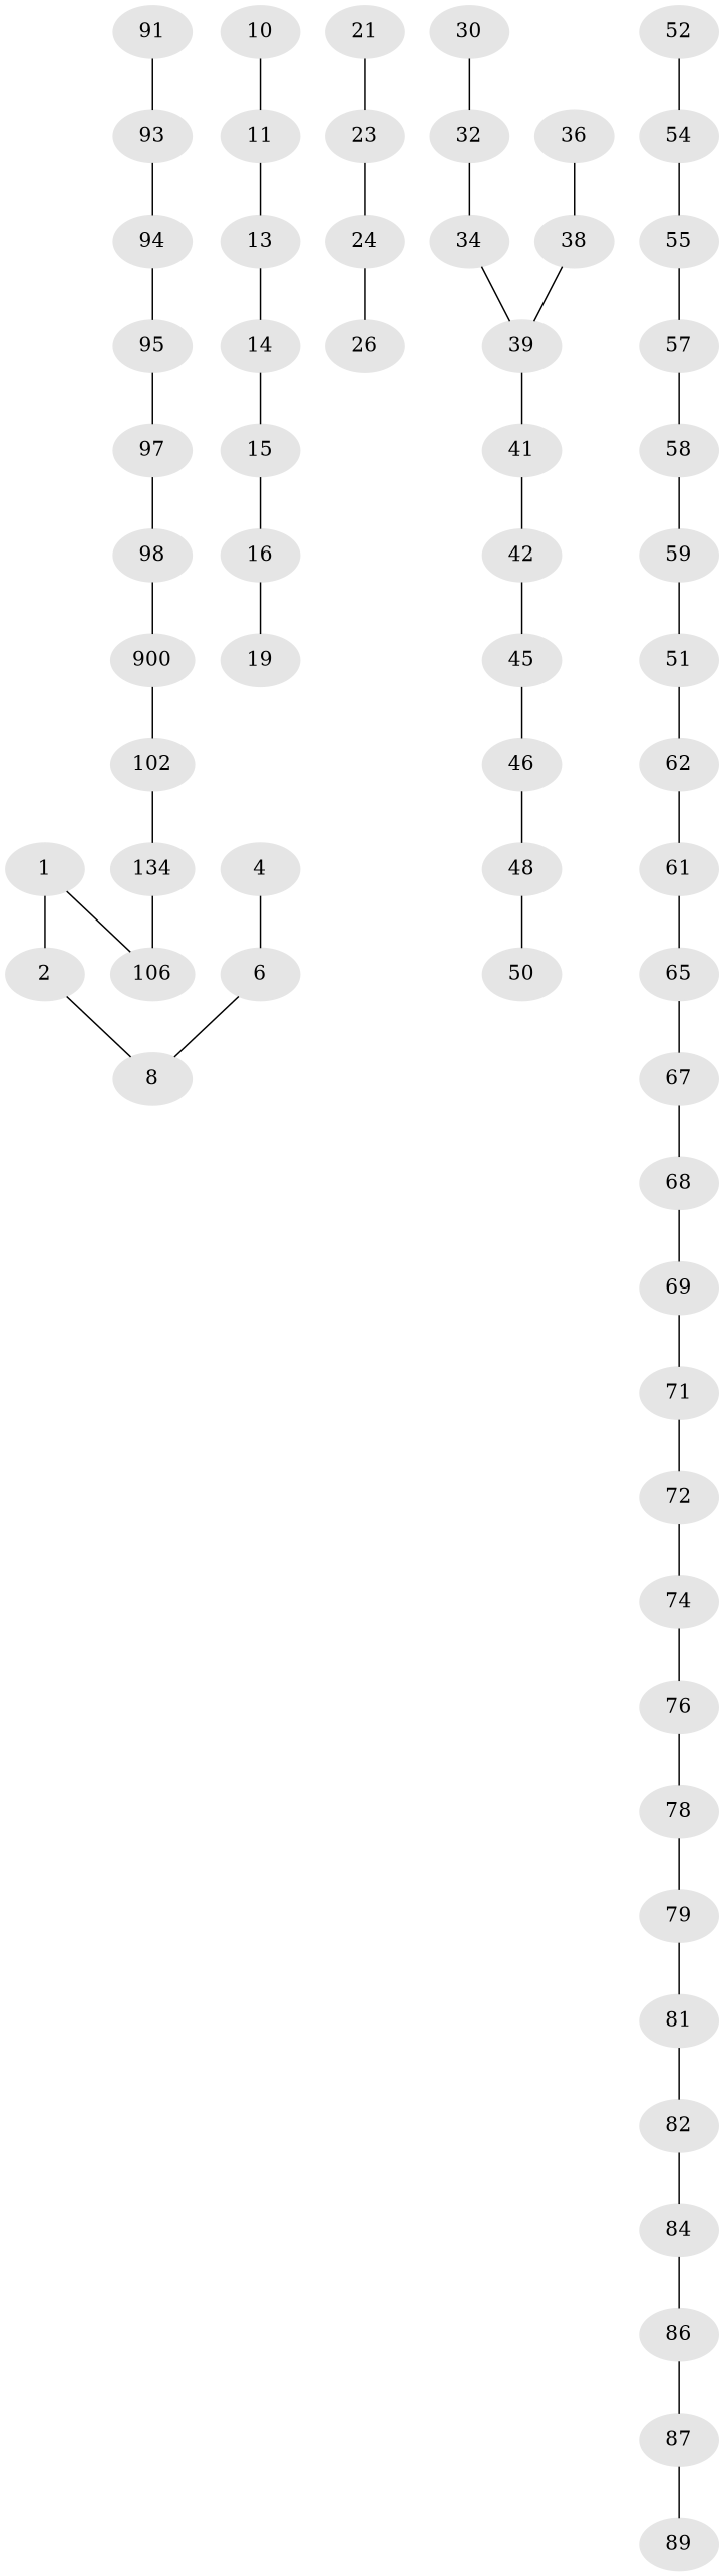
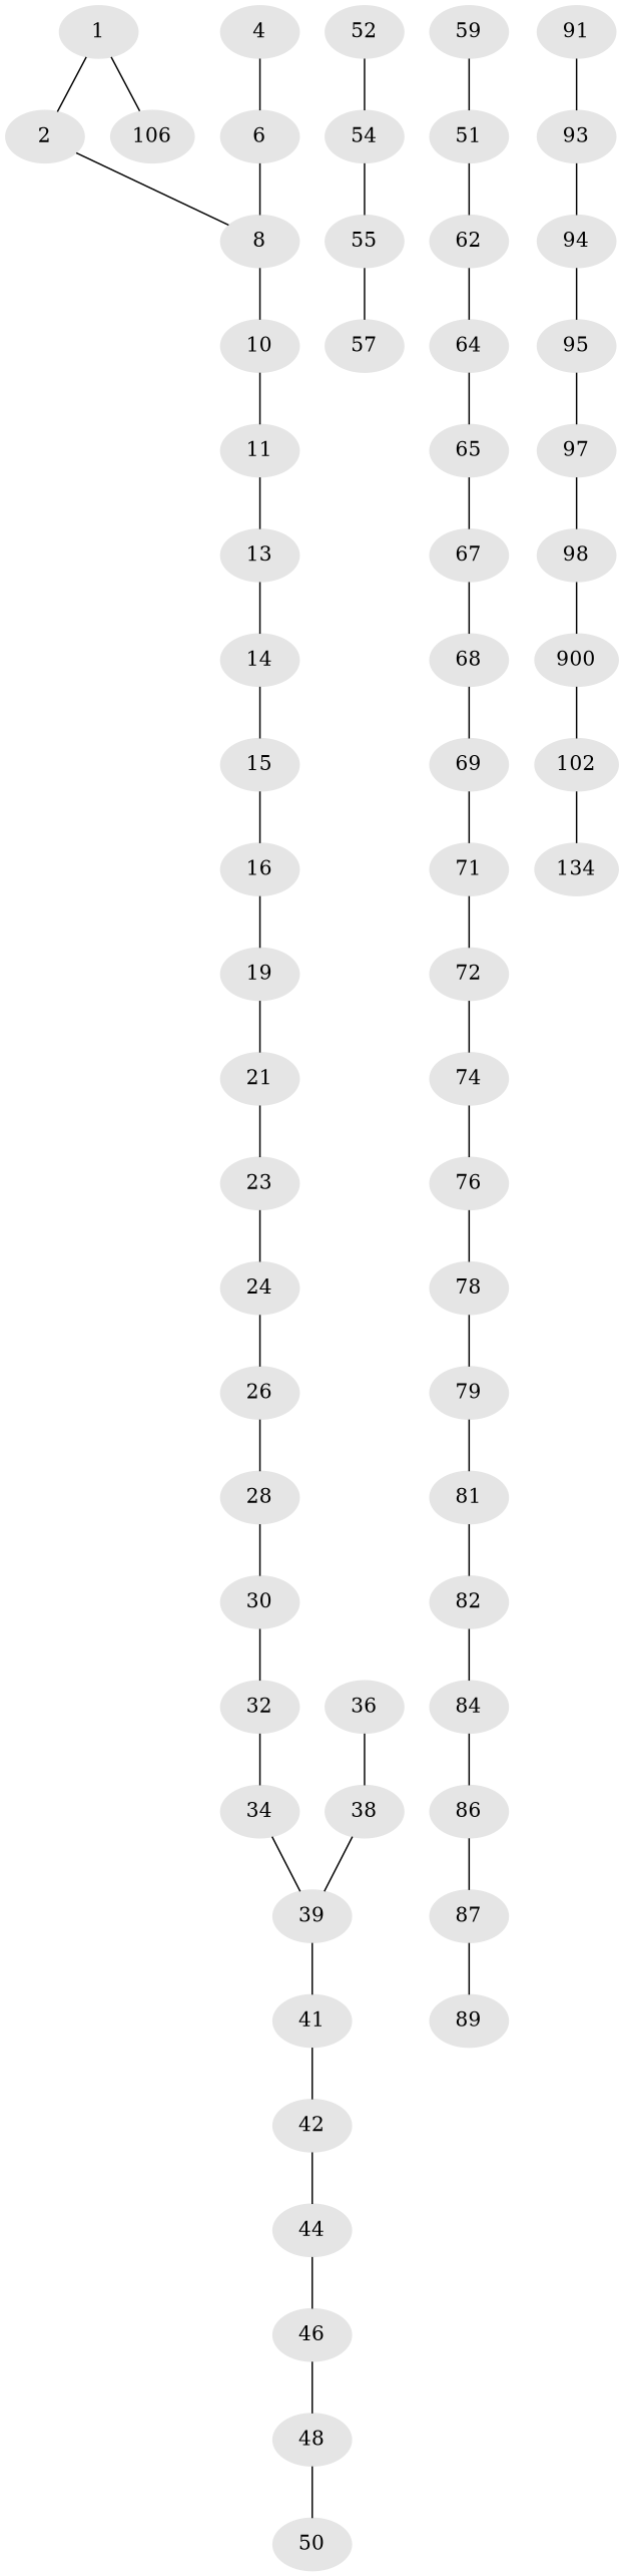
  graph {
    node [color=gray90 style=filled]
    1 [super="+107"]
    2 [super="+3"]
    106
    8 [super="+9"]
    4 [super="+5"]
    6 [super="+7"]
    10
    11 [super="+12"]
    13
    14
    15 [super="+16"]
    n12 [label=16 super="+18"]
    19 [super="+20"]
    21 [super="+22"]
    23
    24 [super="+25"]
    26 [super="+27"]
+   28 [super="+29"]
    30 [super="+31"]
    32 [super="+33"]
    34 [super="+35"]
    39 [super="+40"]
    36 [super="+37"]
    38
    41
    42 [super="+43"]
-   44 [super="+45" label=45]
+   44 [super="+45"]
    46 [super="+47"]
    48 [super="+49"]
    50 [super="+51"]
    52 [super="+53"]
    54
    55 [super="+56"]
    57
-   58
    59 [super="+60"]
    n37 [label=51]
    62 [super="+63"]
-   64 [label=61]
+   64
    65 [super="+66"]
    67
    68
    69 [super="+70"]
    71
    72 [super="+73"]
    74 [super="+75"]
    76 [super="+77"]
    78
    79 [super="+80"]
    81
    82 [super="+83"]
    84 [super="+85"]
    86
    87 [super="+88"]
    89 [super="+90"]
    91 [super="+92"]
    93
    94
    95 [super="+96"]
    97
    98 [super="+99"]
    n62 [label=900 super="+101"]
    102 [super="+103"]
    n64 [label=134 super="+105"]
    1 -- 2
    1 -- 106
    2 -- 8
+   8 -- 10
    4 -- 6
    6 -- 8
    10 -- 11
    11 -- 13
    13 -- 14
    14 -- 15
    15 -- n12
    n12 -- 19
+   19 -- 21
    21 -- 23
    23 -- 24
    24 -- 26
+   26 -- 28
+   28 -- 30
    30 -- 32
    32 -- 34
    34 -- 39
    39 -- 41
    36 -- 38
    38 -- 39
    41 -- 42
    42 -- 44
    44 -- 46
    46 -- 48
    48 -- 50
    52 -- 54
    54 -- 55
    55 -- 57
-   57 -- 58
-   58 -- 59
    59 -- n37
    n37 -- 62
    62 -- 64
    64 -- 65
    65 -- 67
    67 -- 68
    68 -- 69
    69 -- 71
    71 -- 72
    72 -- 74
    74 -- 76
    76 -- 78
    78 -- 79
    79 -- 81
    81 -- 82
    82 -- 84
    84 -- 86
    86 -- 87
    87 -- 89
    91 -- 93
    93 -- 94
    94 -- 95
    95 -- 97
    97 -- 98
    98 -- n62
    n62 -- 102
    102 -- n64
-   n64 -- 106
  }
